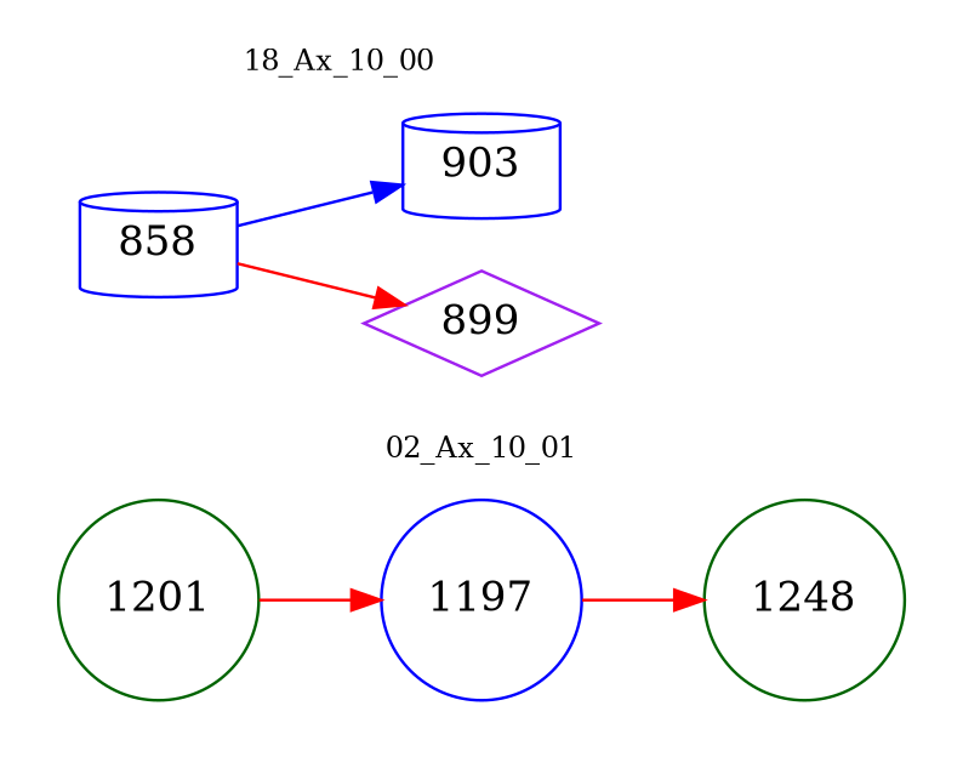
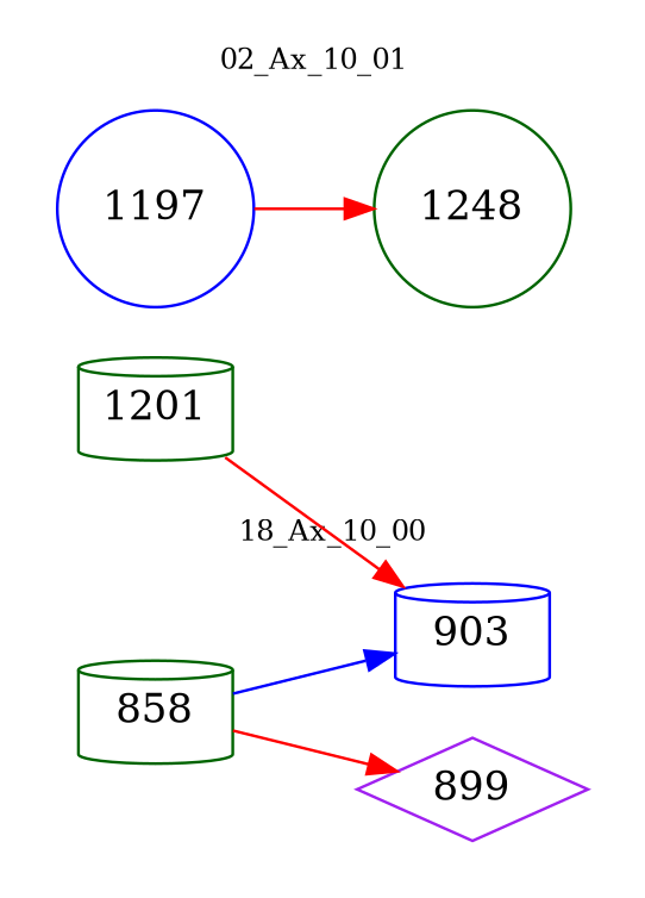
  digraph {
    fontname="DejaVu Serif"
    rankdir=LR
    node [color=darkgreen fontname="DejaVu Serif" shape=cylinder]
    edge [color=red fontname="DejaVu Serif"]
-   n1 [label=1201 shape=circle]
+   n1 [label=1201]
    n2 [color=blue label=1197 shape=circle]
    n3 [label=1248 shape=circle]
    n4 [color=purple label=899 shape=diamond]
-   n5 [color=blue label=858]
+   n5 [label=858]
    n6 [color=blue label=903]
    subgraph cluster_1 {
      color=white
      fontsize=10
      label="02_Ax_10_01"
      n1
      n2
      n3
    }
    subgraph cluster_2 {
      color=white
      fontsize=10
      label="18_Ax_10_00"
      n4
      n5
      n6
    }
-   n1 -> n2
+   n1 -> n6
    n2 -> n3
    n5 -> n4
    n5 -> n6 [color=blue]
  }
